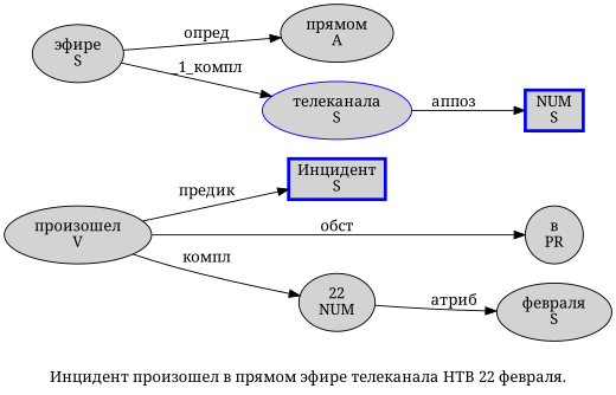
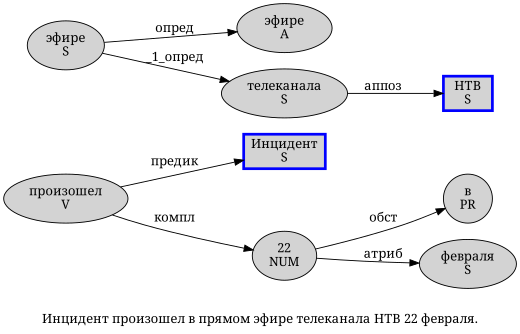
  digraph {
    fontname="Noto Serif"
    label="Инцидент произошел в прямом эфире телеканала НТВ 22 февраля."
    rankdir=LR
    node [fillcolor=lightgray fontname="Noto Serif" penwidth=1 shape=ellipse style=filled]
    edge [fontname="Noto Serif"]
    n1 [color=blue label="Инцидент\nS" penwidth=3 shape=box]
    n2 [label="произошел\nV"]
    n3 [label="в\nPR"]
    n4 [label="22\nNUM"]
    n5 [label="февраля\nS"]
    n6 [label="эфире\nS"]
-   n7 [label="прямом\nA"]
-   n8 [label="телеканала\nS" color=blue]
-   n9 [color=blue label="NUM\nS" penwidth=3 shape=box]
+   n7 [label="эфире\nA"]
+   n8 [label="телеканала\nS"]
+   n9 [color=blue label="НТВ\nS" penwidth=3 shape=box]
    n2 -> n1 [label="предик"]
-   n2 -> n3 [label="обст"]
+   n4 -> n3 [label="обст"]
    n2 -> n4 [label="компл"]
    n4 -> n5 [label="атриб"]
    n6 -> n7 [label="опред"]
-   n6 -> n8 [label="_1_компл"]
+   n6 -> n8 [label="_1_опред"]
    n8 -> n9 [label="аппоз"]
  }
